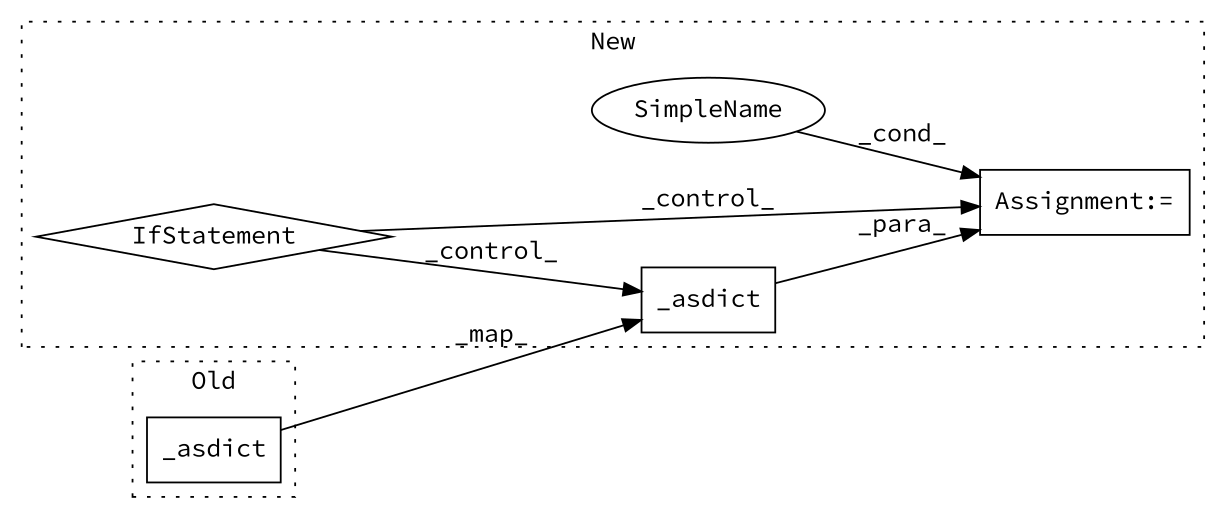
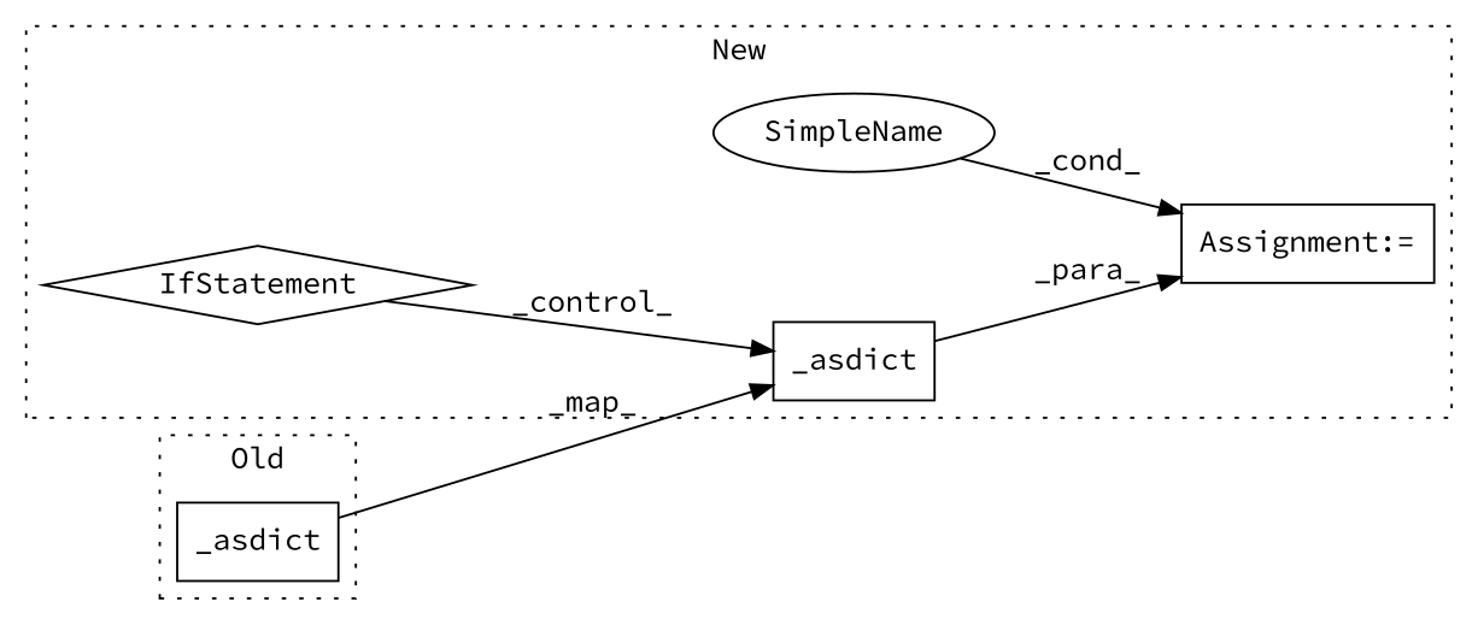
  digraph {
    fontname="Source Code Pro"
    rankdir=LR
    node [a=32 fontname="Source Code Pro" l=9 shape=box]
    edge [fontname="Source Code Pro"]
    n1 [label=_asdict s=6501]
    n2 [a=7 l=1 label="Assignment:=" s=6492]
    n3 [a=42 label=SimpleName shape=ellipse l=""]
    n4 [a=25 l="4,2" label=IfStatement s="6445,6475" shape=diamond]
    n5 [label=_asdict s=6543]
    subgraph cluster_1 {
      label=New
      style=dotted
      n1
      n2
      n3
      n4
    }
    subgraph cluster_2 {
      label=Old
      style=dotted
      n5
    }
    n1 -> n2 [label=_para_]
    n3 -> n2 [label=_cond_]
    n4 -> n1 [label=_control_]
-   n4 -> n2 [label=_control_]
    n5 -> n1 [label=_map_]
  }
